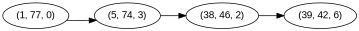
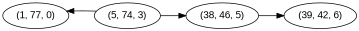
  digraph {
    fontname="Liberation Sans"
    rankdir=LR
    node [fontname="Liberation Sans"]
    edge [fontname="Liberation Sans"]
    "(1, 77, 0)"
    "(5, 74, 3)"
-   "(38, 46, 5)" [label="(38, 46, 2)"]
+   "(38, 46, 5)"
    n4 [label="(39, 42, 6)"]
-   "(1, 77, 0)" -> "(5, 74, 3)"
+   "(5, 74, 3)" -> "(1, 77, 0)"
    "(5, 74, 3)" -> "(38, 46, 5)"
    "(38, 46, 5)" -> n4
  }
